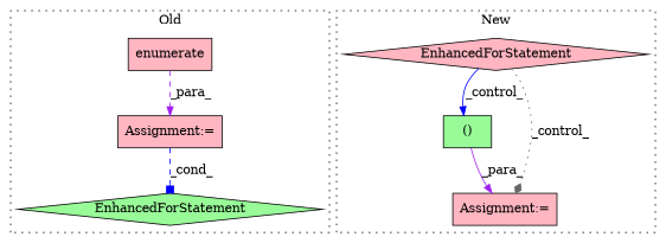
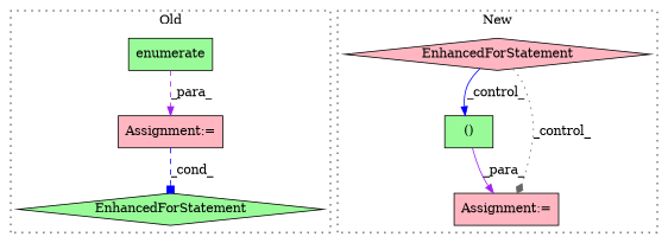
  digraph {
    node [a=7 l="75,2" s="2878,3051" shape=box style=filled fillcolor=palegreen]
    edge [color=purple style=dashed arrowhead=normal]
-   n1 [a=32 l="10,1" label=enumerate s="2968,3050" fillcolor=lightpink]
+   n1 [a=32 l="10,1" label=enumerate s="2968,3050"]
    n2 [label="Assignment:=" fillcolor=lightpink]
    n3 [a=70 label=EnhancedForStatement shape=diamond]
    n4 [a=106 l=35 label="()" s=4003]
    n5 [a=70 l="57,2" label=EnhancedForStatement s="2767,2850" shape=diamond fillcolor=lightpink]
    n6 [l=1 label="Assignment:=" s=3973 fillcolor=lightpink]
    subgraph cluster_1 {
      label=Old
      style=dotted
      n1
      n2
      n3
    }
    subgraph cluster_2 {
      label=New
      style=dotted
      n4
      n5
      n6
    }
    n1 -> n2 [label=_para_]
    n2 -> n3 [label=_cond_ color=blue arrowhead=box]
    n4 -> n6 [label=_para_ style=solid]
    n5 -> n4 [label=_control_ color=blue style=solid]
    n5 -> n6 [label=_control_ color=gray40 style=dotted arrowhead=diamond]
  }
